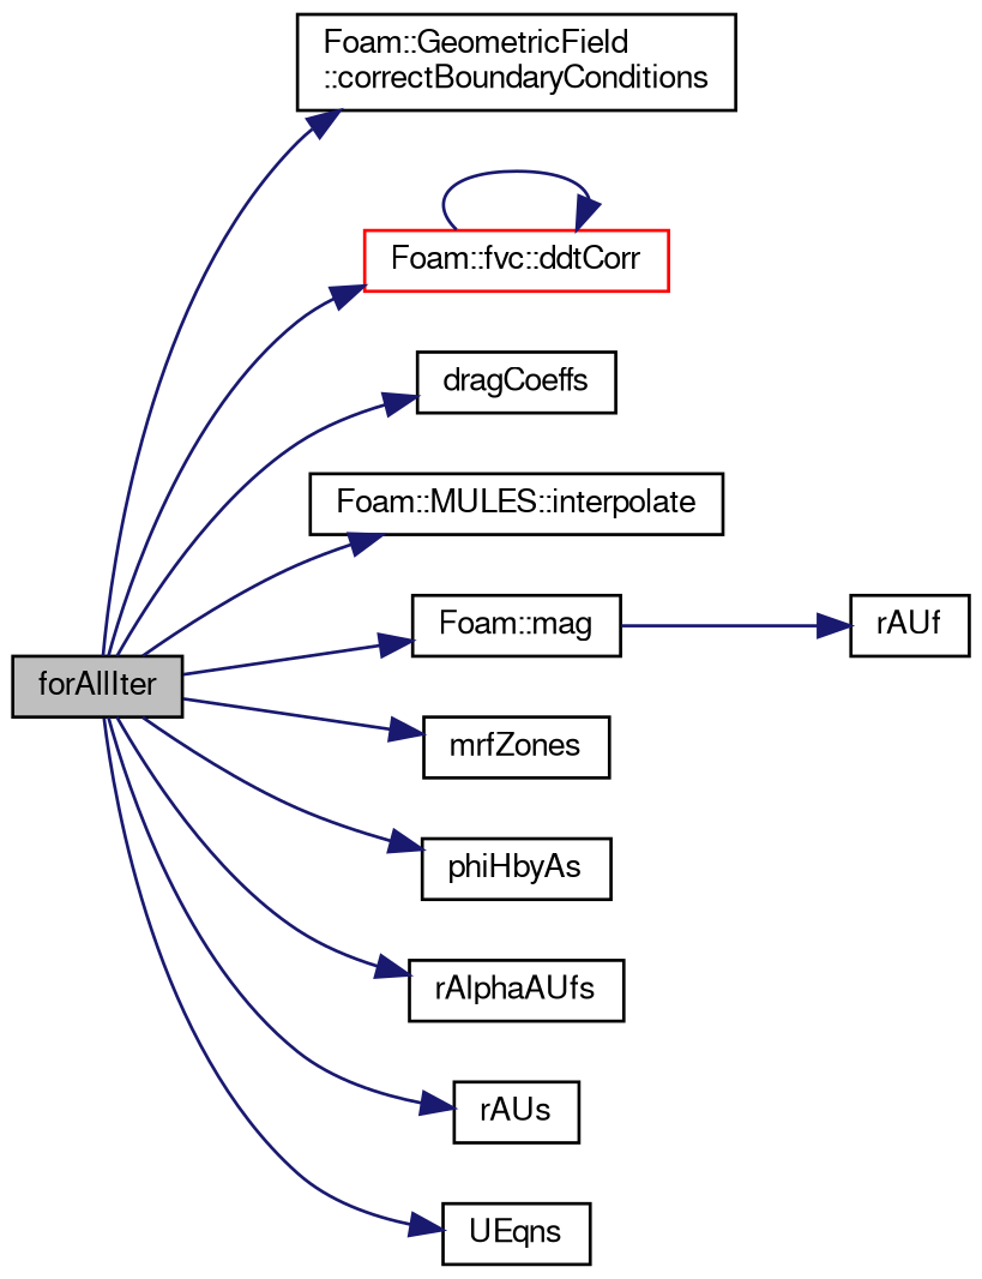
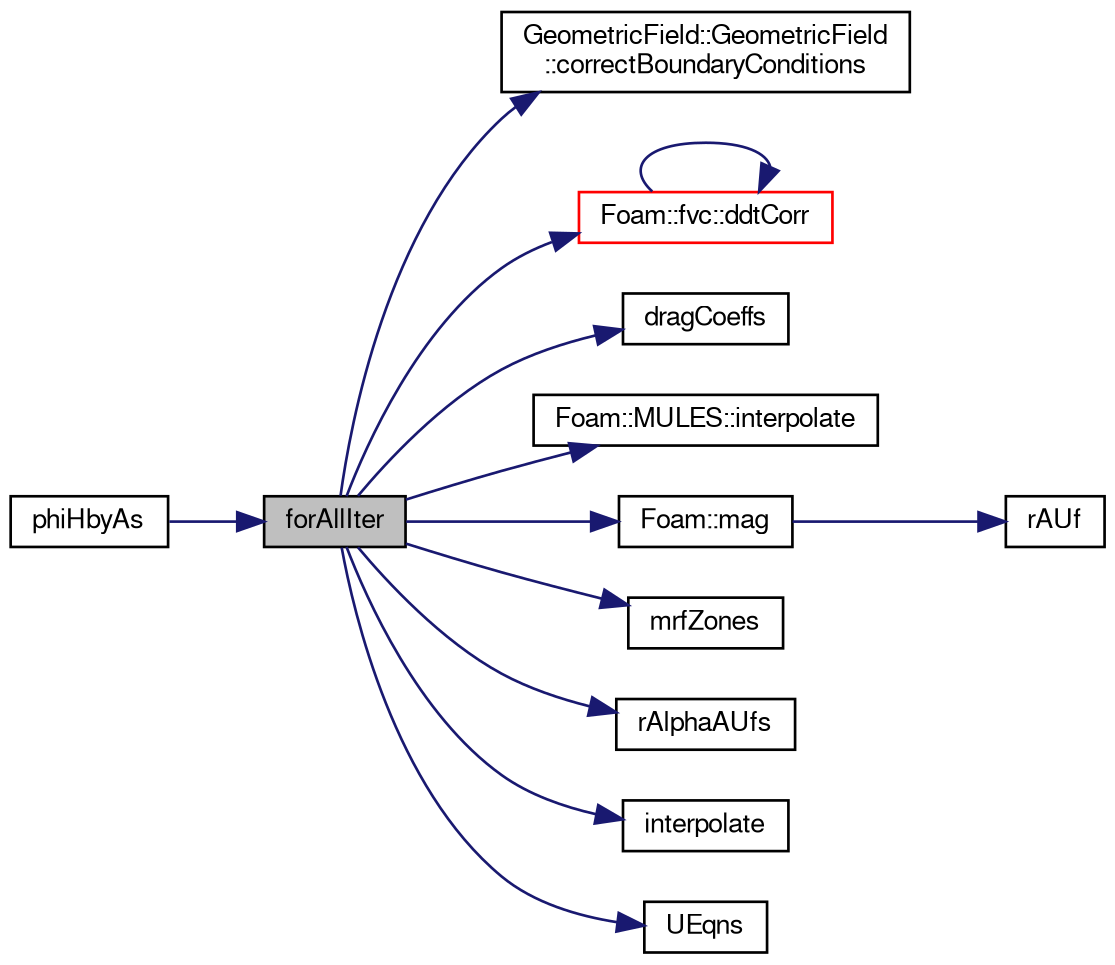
  digraph {
    rankdir=LR
    node [color=black fontname=FreeSans fontsize=10 shape=record]
    edge [color=midnightblue fontname=FreeSans fontsize=10 labelfontname=FreeSans labelfontsize=10 style=solid]
    n1 [fillcolor=grey75 fontcolor=black height=0.2 label=forAllIter style=filled width=0.4]
-   n2 [height=0.2 label="Foam::GeometricField\l::correctBoundaryConditions" width=0.4]
+   n2 [height=0.2 label="GeometricField::GeometricField\l::correctBoundaryConditions" width=0.4]
    n3 [color=red height=0.2 label="Foam::fvc::ddtCorr" width=0.4]
    n4 [height=0.2 label=dragCoeffs width=0.4]
    n5 [height=0.2 label="Foam::MULES::interpolate" width=0.4]
    n6 [height=0.2 label="Foam::mag" width=0.4]
    n7 [height=0.2 label=mrfZones width=0.4]
    n8 [height=0.2 label=phiHbyAs width=0.4]
    n9 [height=0.2 label=rAlphaAUfs width=0.4]
-   n10 [height=0.2 label=rAUs width=0.4]
+   n10 [height=0.2 label=interpolate width=0.4]
    n11 [height=0.2 label=UEqns width=0.4]
    n12 [height=0.2 label=rAUf width=0.4]
    n1 -> n2
    n1 -> n3
    n1 -> n4
    n1 -> n5
    n1 -> n6
    n1 -> n7
-   n1 -> n8
+   n8 -> n1
    n1 -> n9
    n1 -> n10
    n1 -> n11
    n3 -> n3
    n6 -> n12
  }
